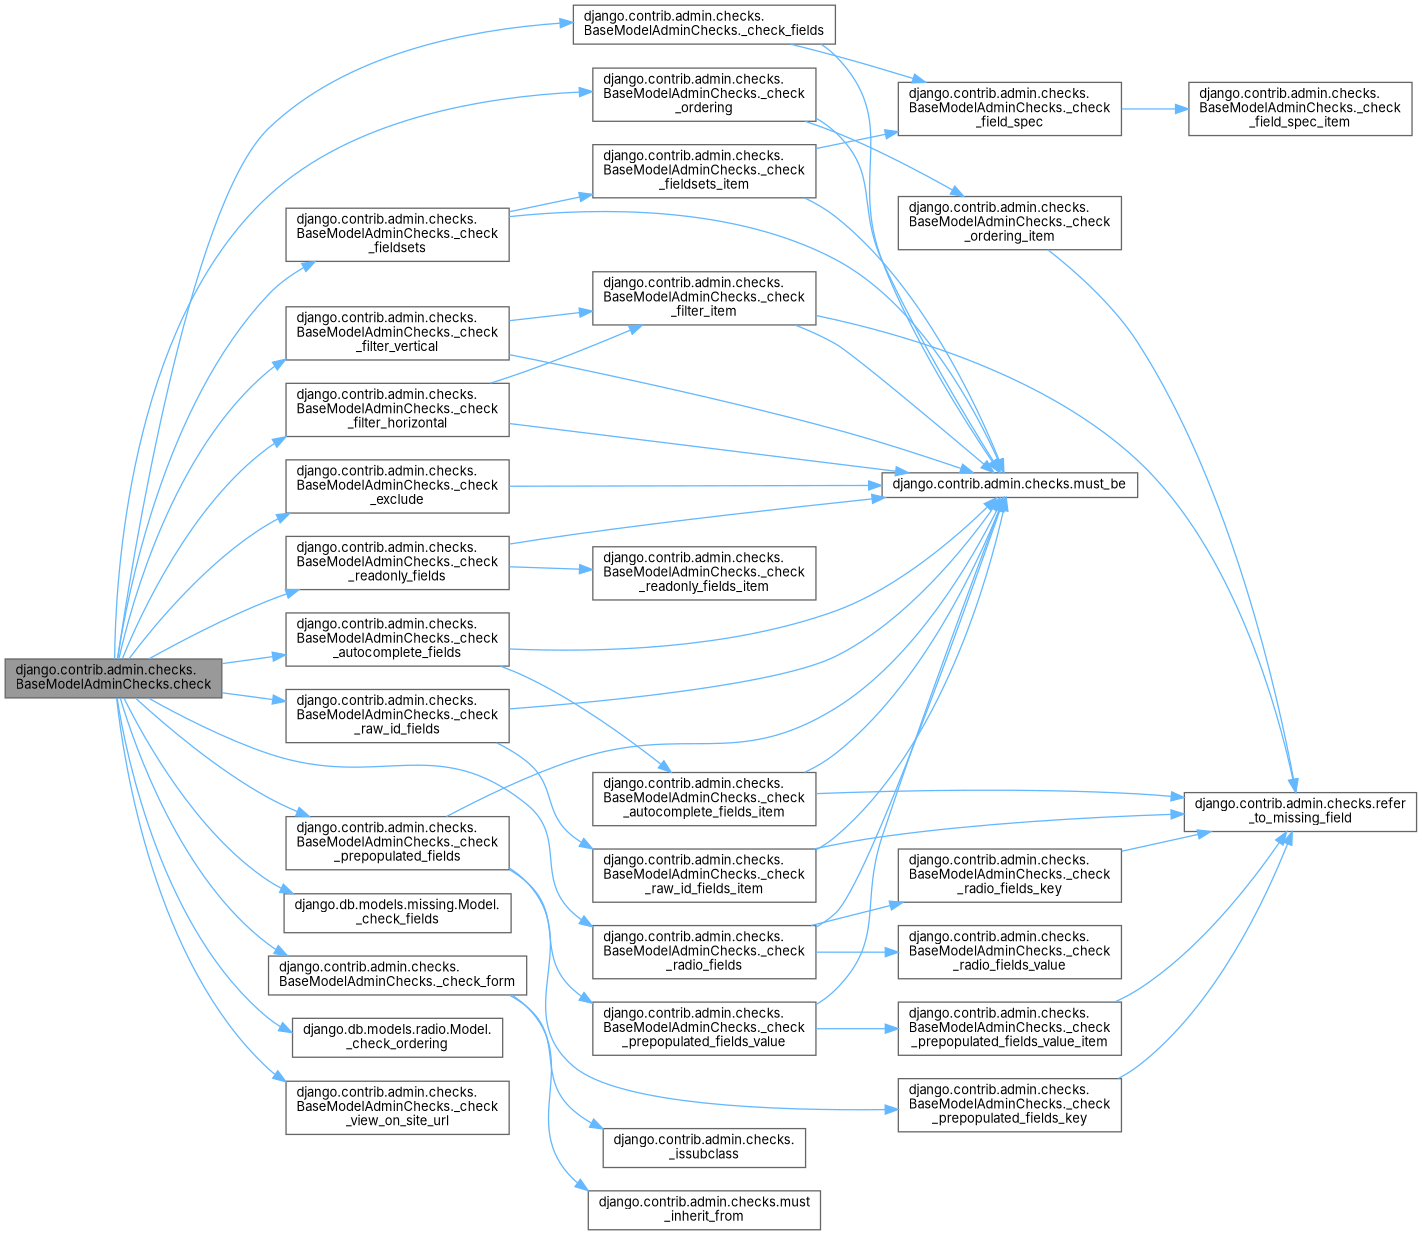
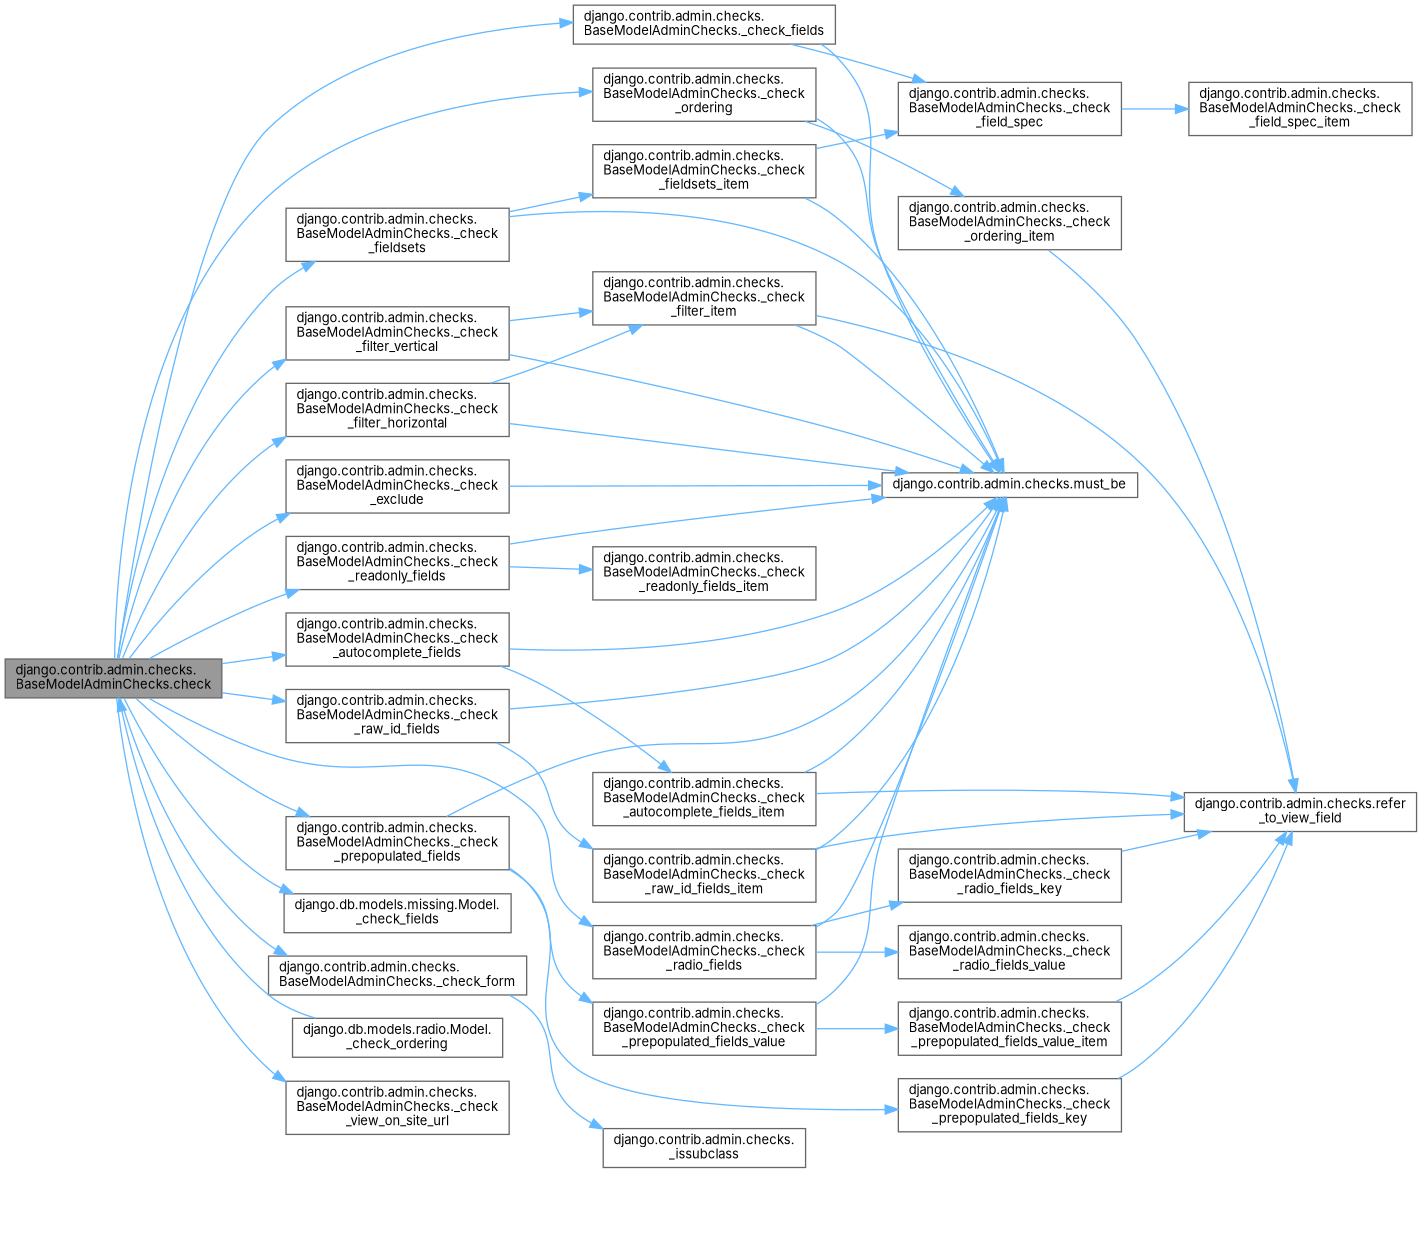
  digraph {
    fontname=Inter
    rankdir=LR
    node [color=grey40 fillcolor=white fontname=Inter fontsize=10 shape=box style=filled]
    edge [color=steelblue1 fontname=Inter fontsize=10 labelfontname=Helvetica labelfontsize=10 style=solid]
    n1 [color=gray40 fillcolor=grey60 fontcolor=black height=0.2 label="django.contrib.admin.checks.\lBaseModelAdminChecks.check" width=0.4]
    n2 [height=0.2 label="django.contrib.admin.checks.\lBaseModelAdminChecks._check\l_autocomplete_fields" width=0.4]
    n3 [height=0.2 label="django.contrib.admin.checks.\lBaseModelAdminChecks._check\l_exclude" width=0.4]
    n4 [height=0.2 label="django.contrib.admin.checks.\lBaseModelAdminChecks._check_fields" width=0.4]
    n5 [height=0.2 label="django.db.models.missing.Model.\l_check_fields" width=0.4]
    n6 [height=0.2 label="django.contrib.admin.checks.\lBaseModelAdminChecks._check\l_fieldsets" width=0.4]
    n7 [height=0.2 label="django.contrib.admin.checks.\lBaseModelAdminChecks._check\l_filter_horizontal" width=0.4]
    n8 [height=0.2 label="django.contrib.admin.checks.\lBaseModelAdminChecks._check\l_filter_vertical" width=0.4]
    n9 [height=0.2 label="django.contrib.admin.checks.\lBaseModelAdminChecks._check_form" width=0.4]
    n10 [height=0.2 label="django.contrib.admin.checks.\lBaseModelAdminChecks._check\l_ordering" width=0.4]
    n11 [height=0.2 label="django.db.models.radio.Model.\l_check_ordering" width=0.4]
    n12 [height=0.2 label="django.contrib.admin.checks.\lBaseModelAdminChecks._check\l_prepopulated_fields" width=0.4]
    n13 [height=0.2 label="django.contrib.admin.checks.\lBaseModelAdminChecks._check\l_radio_fields" width=0.4]
    n14 [height=0.2 label="django.contrib.admin.checks.\lBaseModelAdminChecks._check\l_raw_id_fields" width=0.4]
    n15 [height=0.2 label="django.contrib.admin.checks.\lBaseModelAdminChecks._check\l_readonly_fields" width=0.4]
    n16 [height=0.2 label="django.contrib.admin.checks.\lBaseModelAdminChecks._check\l_view_on_site_url" width=0.4]
    n17 [height=0.2 label="django.contrib.admin.checks.\lBaseModelAdminChecks._check\l_autocomplete_fields_item" width=0.4]
    n18 [height=0.2 label="django.contrib.admin.checks.must_be" width=0.4]
    n19 [height=0.2 label="django.contrib.admin.checks.\lBaseModelAdminChecks._check\l_field_spec" width=0.4]
    n20 [height=0.2 label="django.contrib.admin.checks.\lBaseModelAdminChecks._check\l_fieldsets_item" width=0.4]
    n21 [height=0.2 label="django.contrib.admin.checks.\lBaseModelAdminChecks._check\l_filter_item" width=0.4]
    n22 [height=0.2 label="django.contrib.admin.checks.\l_issubclass" width=0.4]
-   n23 [height=0.2 label="django.contrib.admin.checks.must\l_inherit_from" width=0.4]
    n24 [height=0.2 label="django.contrib.admin.checks.\lBaseModelAdminChecks._check\l_ordering_item" width=0.4]
    n25 [height=0.2 label="django.contrib.admin.checks.\lBaseModelAdminChecks._check\l_prepopulated_fields_key" width=0.4]
    n26 [height=0.2 label="django.contrib.admin.checks.\lBaseModelAdminChecks._check\l_prepopulated_fields_value" width=0.4]
    n27 [height=0.2 label="django.contrib.admin.checks.\lBaseModelAdminChecks._check\l_radio_fields_key" width=0.4]
    n28 [height=0.2 label="django.contrib.admin.checks.\lBaseModelAdminChecks._check\l_radio_fields_value" width=0.4]
    n29 [height=0.2 label="django.contrib.admin.checks.\lBaseModelAdminChecks._check\l_raw_id_fields_item" width=0.4]
    n30 [height=0.2 label="django.contrib.admin.checks.\lBaseModelAdminChecks._check\l_readonly_fields_item" width=0.4]
-   n31 [height=0.2 label="django.contrib.admin.checks.refer\l_to_missing_field" width=0.4]
+   n31 [height=0.2 label="django.contrib.admin.checks.refer\l_to_view_field" width=0.4]
    n32 [height=0.2 label="django.contrib.admin.checks.\lBaseModelAdminChecks._check\l_field_spec_item" width=0.4]
    n33 [height=0.2 label="django.contrib.admin.checks.\lBaseModelAdminChecks._check\l_prepopulated_fields_value_item" width=0.4]
    n1 -> n2
    n1 -> n3
    n1 -> n4
    n1 -> n5
    n1 -> n6
    n1 -> n7
    n1 -> n8
    n1 -> n9
    n1 -> n10
-   n1 -> n11
+   n11 -> n1
    n1 -> n12
    n1 -> n13
    n1 -> n14
    n1 -> n15
    n1 -> n16
    n2 -> n17
    n2 -> n18
    n3 -> n18
    n4 -> n18
    n4 -> n19
    n6 -> n18
    n6 -> n20
    n7 -> n18
    n7 -> n21
    n8 -> n18
    n8 -> n21
    n9 -> n22
-   n9 -> n23
    n10 -> n18
    n10 -> n24
    n12 -> n18
    n12 -> n25
    n12 -> n26
    n13 -> n18
    n13 -> n27
    n13 -> n28
    n14 -> n18
    n14 -> n29
    n15 -> n18
    n15 -> n30
    n17 -> n18
    n17 -> n31
    n19 -> n32
    n20 -> n18
    n20 -> n19
    n21 -> n18
    n21 -> n31
    n24 -> n31
    n25 -> n31
    n26 -> n18
    n26 -> n33
    n27 -> n31
    n29 -> n18
    n29 -> n31
    n33 -> n31
  }
